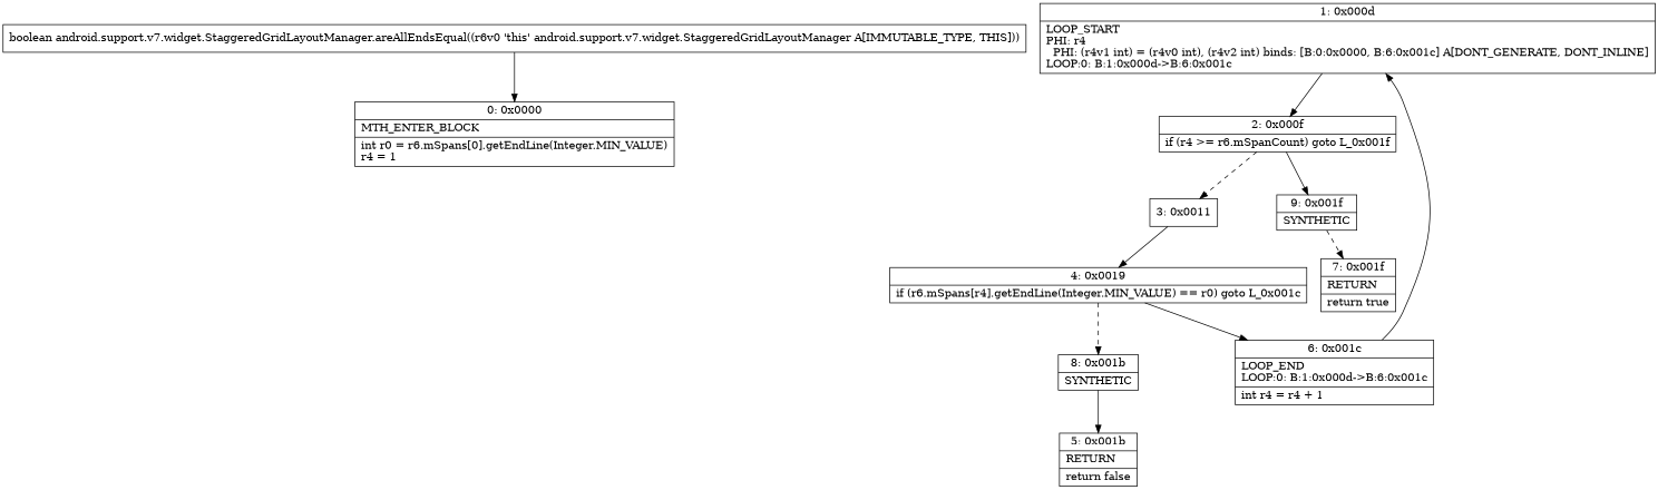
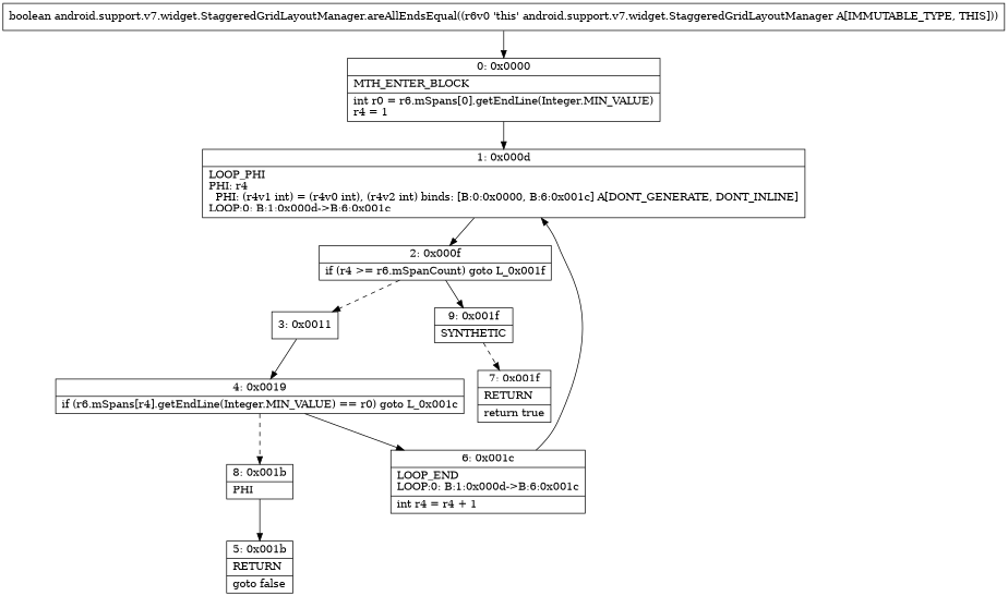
  digraph {
    node [shape=record]
    n1 [label="{0\:\ 0x0000|MTH_ENTER_BLOCK\l|int r0 = r6.mSpans[0].getEndLine(Integer.MIN_VALUE)\lr4 = 1\l}"]
-   n2 [label="{1\:\ 0x000d|LOOP_START\lPHI: r4 \l  PHI: (r4v1 int) = (r4v0 int), (r4v2 int) binds: [B:0:0x0000, B:6:0x001c] A[DONT_GENERATE, DONT_INLINE]\lLOOP:0: B:1:0x000d\-\>B:6:0x001c\l}"]
+   n2 [label="{1\:\ 0x000d|LOOP_PHI\lPHI: r4 \l  PHI: (r4v1 int) = (r4v0 int), (r4v2 int) binds: [B:0:0x0000, B:6:0x001c] A[DONT_GENERATE, DONT_INLINE]\lLOOP:0: B:1:0x000d\-\>B:6:0x001c\l}"]
    n3 [label="{2\:\ 0x000f|if (r4 \>= r6.mSpanCount) goto L_0x001f\l}"]
    n4 [label="{3\:\ 0x0011}"]
    n5 [label="{9\:\ 0x001f|SYNTHETIC\l}"]
    n6 [label="{4\:\ 0x0019|if (r6.mSpans[r4].getEndLine(Integer.MIN_VALUE) == r0) goto L_0x001c\l}"]
    n7 [label="{7\:\ 0x001f|RETURN\l|return true\l}"]
    n8 [label="{6\:\ 0x001c|LOOP_END\lLOOP:0: B:1:0x000d\-\>B:6:0x001c\l|int r4 = r4 + 1\l}"]
-   n9 [label="{8\:\ 0x001b|SYNTHETIC\l}"]
-   n10 [label="{5\:\ 0x001b|RETURN\l|return false\l}"]
+   n9 [label="{8\:\ 0x001b|PHI\l}"]
+   n10 [label="{5\:\ 0x001b|RETURN\l|goto false\l}"]
    n11 [label="{boolean android.support.v7.widget.StaggeredGridLayoutManager.areAllEndsEqual((r6v0 'this' android.support.v7.widget.StaggeredGridLayoutManager A[IMMUTABLE_TYPE, THIS])) }"]
+   n1 -> n2
    n2 -> n3
    n3 -> n4 [style=dashed]
    n3 -> n5
    n4 -> n6
    n5 -> n7 [style=dashed]
    n6 -> n8
    n6 -> n9 [style=dashed]
    n8 -> n2
    n9 -> n10
    n11 -> n1
  }
